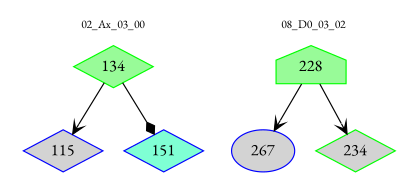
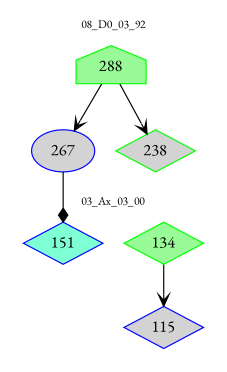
  digraph {
    fontname="EB Garamond"
    node [color=green fillcolor=lightgrey fontname="EB Garamond" shape=diamond style=filled]
    edge [arrowhead=vee color=black fontname="EB Garamond"]
    n1 [fillcolor=palegreen label=134]
    n2 [color=blue label=115]
    n3 [color=blue fillcolor=aquamarine label=151]
-   n4 [fillcolor=palegreen label=228 shape=house]
+   n4 [fillcolor=palegreen label=288 shape=house]
    n5 [color=blue label=267 shape=ellipse]
-   n6 [label=234]
+   n6 [label=238]
    subgraph cluster_1 {
      color=white
      fontsize=10
-     label="02_Ax_03_00"
+     label="03_Ax_03_00"
      n1
      n2
      n3
    }
    subgraph cluster_2 {
      color=white
      fontsize=10
-     label="08_D0_03_02"
+     label="08_D0_03_92"
      n4
      n5
      n6
    }
    n1 -> n2
-   n1 -> n3 [arrowhead=diamond]
+   n5 -> n3 [arrowhead=diamond]
    n4 -> n5
    n4 -> n6
  }
